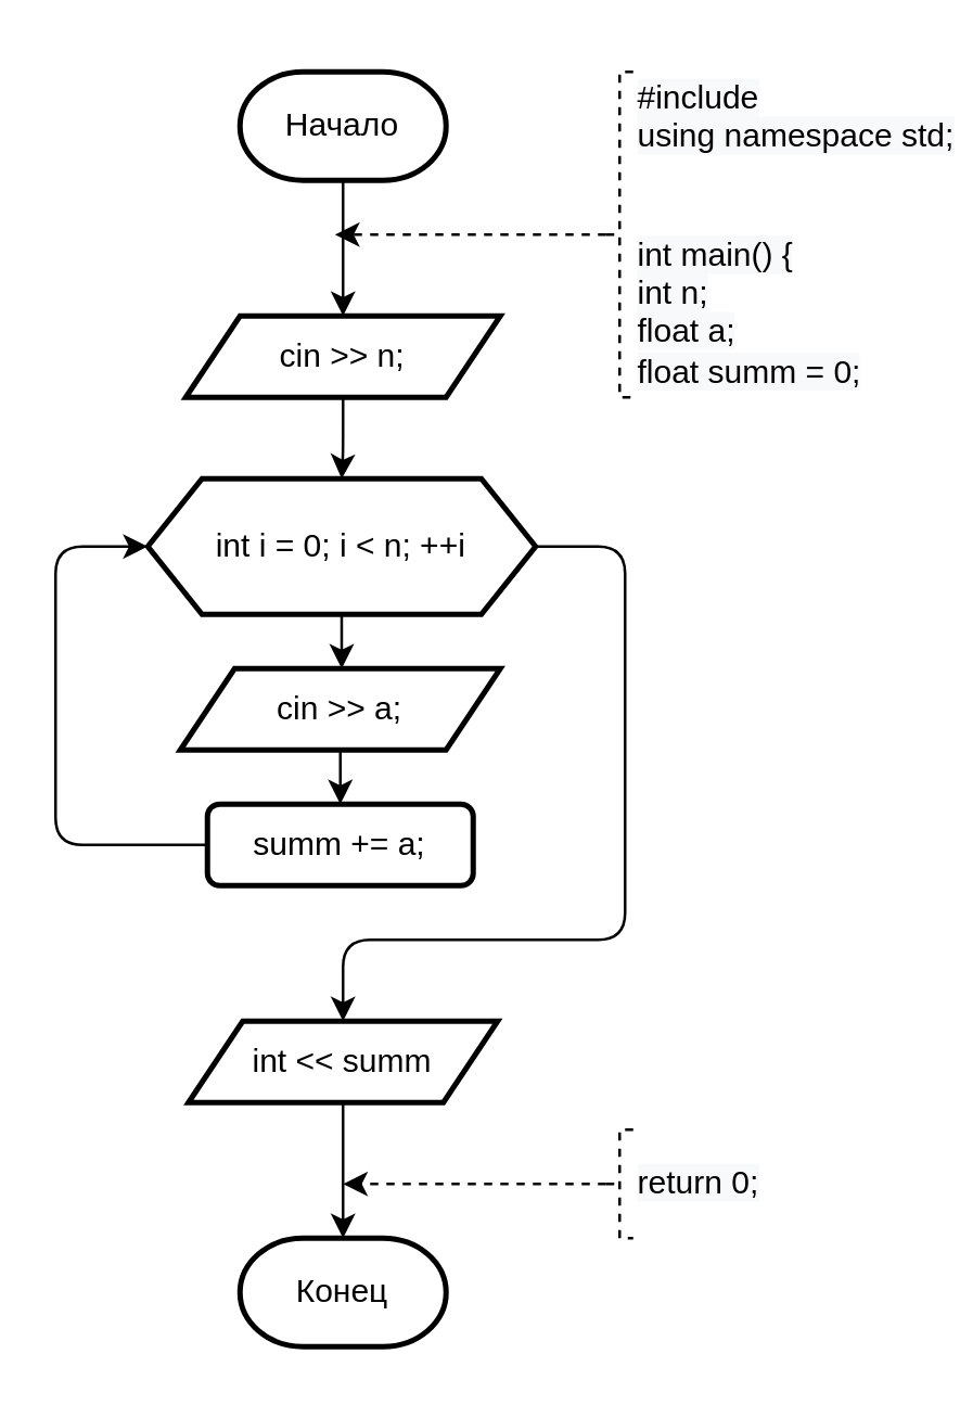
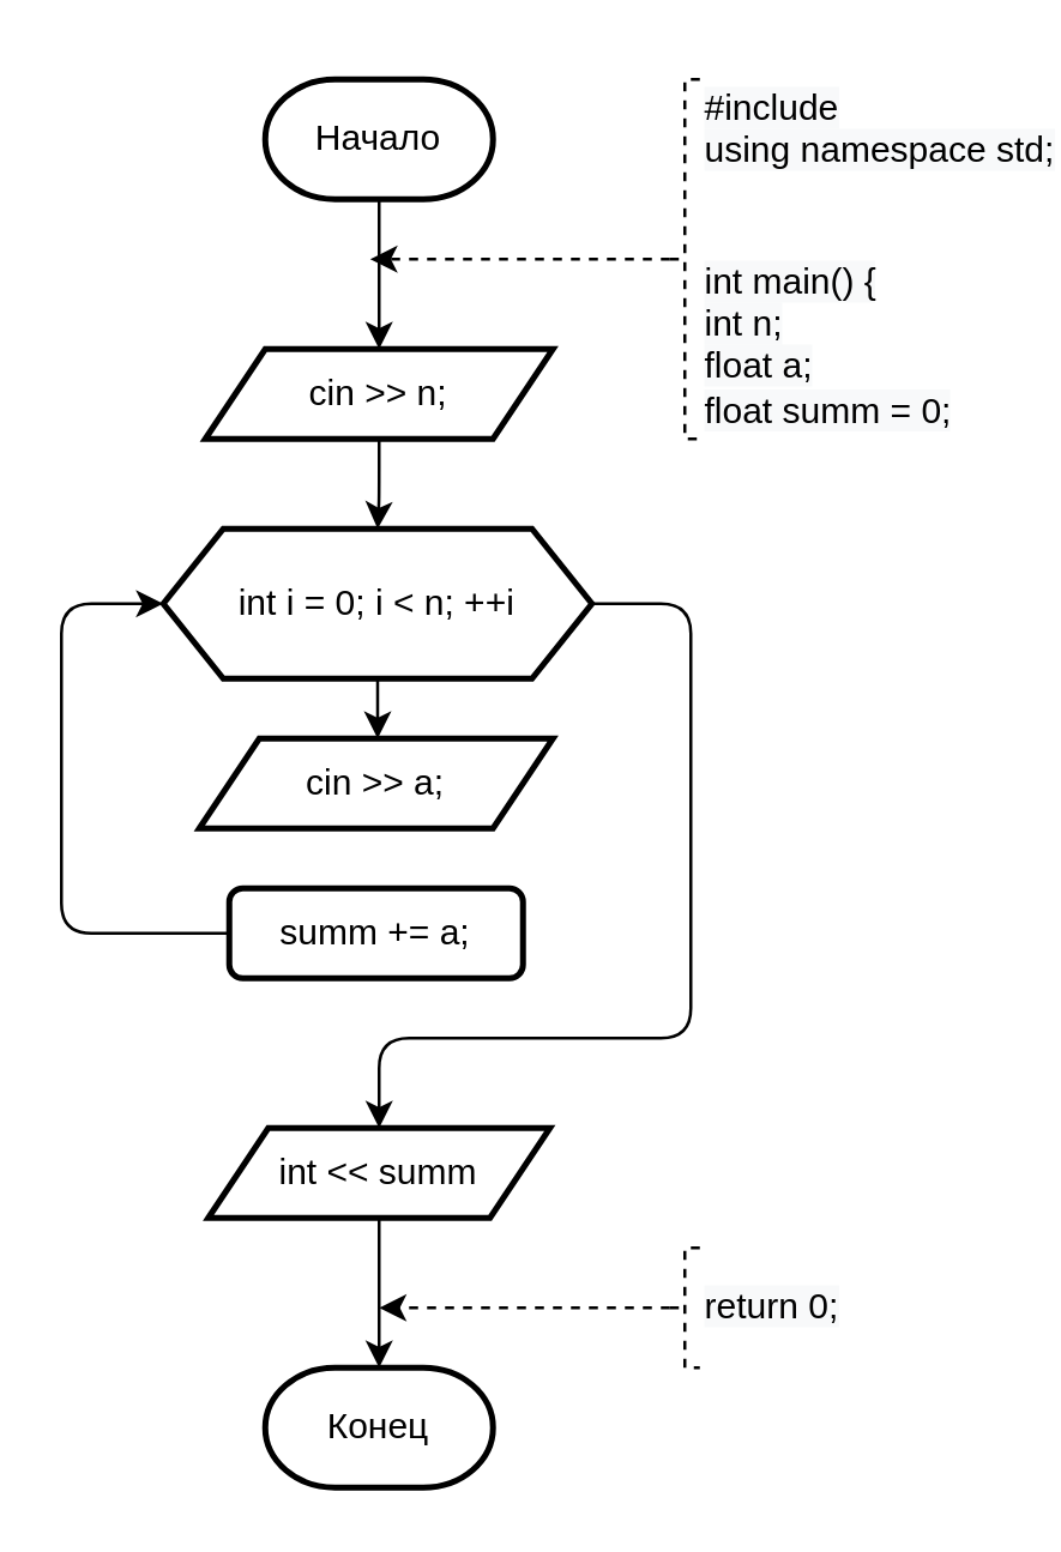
  <mxCell id="0" />
  <mxCell id="1" parent="0" />
  <mxCell id="2" value="" style="edgeStyle=orthogonalEdgeStyle;rounded=0;orthogonalLoop=1;jettySize=auto;html=1;" parent="1" source="3" target="5" edge="1"><mxGeometry relative="1" as="geometry" /></mxCell>
  <mxCell id="3" value="Начало" style="strokeWidth=2;html=1;shape=mxgraph.flowchart.terminator;whiteSpace=wrap;" parent="1" vertex="1"><mxGeometry x="88" y="20" width="76" height="40" as="geometry" /></mxCell>
  <mxCell id="4" style="edgeStyle=orthogonalEdgeStyle;curved=0;rounded=1;sketch=0;orthogonalLoop=1;jettySize=auto;html=1;entryX=0.5;entryY=0;entryDx=0;entryDy=0;strokeWidth=1;" edge="1" parent="1" source="5" target="8"><mxGeometry relative="1" as="geometry" /></mxCell>
  <mxCell id="5" value="cin &amp;gt;&amp;gt; n;" style="shape=parallelogram;perimeter=parallelogramPerimeter;whiteSpace=wrap;html=1;fixedSize=1;strokeWidth=2;" parent="1" vertex="1"><mxGeometry x="68" y="110" width="116" height="30" as="geometry" /></mxCell>
  <mxCell id="6" style="edgeStyle=orthogonalEdgeStyle;curved=0;rounded=1;sketch=0;orthogonalLoop=1;jettySize=auto;html=1;entryX=0.5;entryY=0;entryDx=0;entryDy=0;strokeWidth=1;" edge="1" parent="1" source="8" target="10"><mxGeometry relative="1" as="geometry" /></mxCell>
  <mxCell id="7" style="edgeStyle=orthogonalEdgeStyle;curved=0;rounded=1;sketch=0;orthogonalLoop=1;jettySize=auto;html=1;entryX=0.5;entryY=0;entryDx=0;entryDy=0;strokeWidth=1;" edge="1" parent="1" source="8" target="14"><mxGeometry relative="1" as="geometry"><mxPoint x="124" y="360" as="targetPoint" /><Array as="points"><mxPoint x="230" y="195" /><mxPoint x="230" y="340" /><mxPoint x="126" y="340" /></Array></mxGeometry></mxCell>
  <mxCell id="8" value="int i = 0; i &amp;lt; n; ++i" style="shape=hexagon;perimeter=hexagonPerimeter2;whiteSpace=wrap;html=1;fixedSize=1;strokeWidth=2;" parent="1" vertex="1"><mxGeometry x="54" y="170" width="143" height="50" as="geometry" /></mxCell>
- <mxCell id="9" style="edgeStyle=orthogonalEdgeStyle;curved=0;rounded=1;sketch=0;orthogonalLoop=1;jettySize=auto;html=1;entryX=0.5;entryY=0;entryDx=0;entryDy=0;strokeWidth=1;" edge="1" parent="1" source="10" target="12"><mxGeometry relative="1" as="geometry" /></mxCell>
  <mxCell id="10" value="cin &amp;gt;&amp;gt; a;" style="shape=parallelogram;perimeter=parallelogramPerimeter;whiteSpace=wrap;html=1;fixedSize=1;strokeWidth=2;" parent="1" vertex="1"><mxGeometry x="66" y="240" width="118" height="30" as="geometry" /></mxCell>
  <mxCell id="11" style="edgeStyle=orthogonalEdgeStyle;curved=0;rounded=1;sketch=0;orthogonalLoop=1;jettySize=auto;html=1;entryX=0;entryY=0.5;entryDx=0;entryDy=0;strokeWidth=1;" edge="1" parent="1" source="12" target="8"><mxGeometry relative="1" as="geometry"><Array as="points"><mxPoint x="20" y="305" /><mxPoint x="20" y="195" /></Array></mxGeometry></mxCell>
  <mxCell id="12" value="&lt;div&gt;summ += a;&lt;/div&gt;" style="whiteSpace=wrap;html=1;strokeWidth=2;rounded=1;" parent="1" vertex="1"><mxGeometry x="76" y="290" width="98" height="30" as="geometry" /></mxCell>
  <mxCell id="13" style="edgeStyle=orthogonalEdgeStyle;curved=0;rounded=1;sketch=0;orthogonalLoop=1;jettySize=auto;html=1;entryX=0.5;entryY=0;entryDx=0;entryDy=0;entryPerimeter=0;strokeWidth=1;" edge="1" parent="1" source="14" target="19"><mxGeometry relative="1" as="geometry" /></mxCell>
  <mxCell id="14" value="int &amp;lt;&amp;lt; summ" style="shape=parallelogram;perimeter=parallelogramPerimeter;whiteSpace=wrap;html=1;fixedSize=1;strokeWidth=2;" parent="1" vertex="1"><mxGeometry x="69" y="370" width="114" height="30" as="geometry" /></mxCell>
  <mxCell id="15" style="edgeStyle=orthogonalEdgeStyle;rounded=0;orthogonalLoop=1;jettySize=auto;html=1;exitX=0;exitY=0.5;exitDx=0;exitDy=0;exitPerimeter=0;dashed=1;strokeWidth=1;" parent="1" source="16" edge="1"><mxGeometry relative="1" as="geometry"><mxPoint x="126" y="430" as="targetPoint" /></mxGeometry></mxCell>
  <mxCell id="16" value="&#10;&#10;&lt;span style=&quot;color: rgb(0, 0, 0); font-family: helvetica; font-size: 12px; font-style: normal; font-weight: 400; letter-spacing: normal; text-align: left; text-indent: 0px; text-transform: none; word-spacing: 0px; background-color: rgb(248, 249, 250); display: inline; float: none;&quot;&gt;return 0;&lt;/span&gt;&#10;&#10;" style="strokeWidth=1;html=1;shape=mxgraph.flowchart.annotation_2;align=left;labelPosition=right;pointerEvents=1;dashed=1;" parent="1" vertex="1"><mxGeometry x="223" y="410" width="10" height="40" as="geometry" /></mxCell>
  <mxCell id="17" style="edgeStyle=orthogonalEdgeStyle;curved=0;rounded=1;sketch=0;orthogonalLoop=1;jettySize=auto;html=1;strokeWidth=1;dashed=1;" edge="1" parent="1" source="18"><mxGeometry relative="1" as="geometry"><mxPoint x="123" y="80" as="targetPoint" /></mxGeometry></mxCell>
  <mxCell id="18" value="&#10;&#10;&lt;span style=&quot;color: rgb(0, 0, 0); font-family: helvetica; font-size: 12px; font-style: normal; font-weight: 400; letter-spacing: normal; text-align: left; text-indent: 0px; text-transform: none; word-spacing: 0px; background-color: rgb(248, 249, 250); display: inline; float: none;&quot;&gt;#include&lt;/span&gt;&lt;br style=&quot;color: rgb(0, 0, 0); font-family: helvetica; font-size: 12px; font-style: normal; font-weight: 400; letter-spacing: normal; text-align: left; text-indent: 0px; text-transform: none; word-spacing: 0px; background-color: rgb(248, 249, 250);&quot;&gt;&lt;span style=&quot;color: rgb(0, 0, 0); font-family: helvetica; font-size: 12px; font-style: normal; font-weight: 400; letter-spacing: normal; text-align: left; text-indent: 0px; text-transform: none; word-spacing: 0px; background-color: rgb(248, 249, 250); display: inline; float: none;&quot;&gt;using namespace std;&lt;/span&gt;&lt;br style=&quot;color: rgb(0, 0, 0); font-family: helvetica; font-size: 12px; font-style: normal; font-weight: 400; letter-spacing: normal; text-align: left; text-indent: 0px; text-transform: none; word-spacing: 0px; background-color: rgb(248, 249, 250);&quot;&gt;&lt;br style=&quot;color: rgb(0, 0, 0); font-family: helvetica; font-size: 12px; font-style: normal; font-weight: 400; letter-spacing: normal; text-align: left; text-indent: 0px; text-transform: none; word-spacing: 0px; background-color: rgb(248, 249, 250);&quot;&gt;&lt;br style=&quot;color: rgb(0, 0, 0); font-family: helvetica; font-size: 12px; font-style: normal; font-weight: 400; letter-spacing: normal; text-align: left; text-indent: 0px; text-transform: none; word-spacing: 0px; background-color: rgb(248, 249, 250);&quot;&gt;&lt;span style=&quot;color: rgb(0, 0, 0); font-family: helvetica; font-size: 12px; font-style: normal; font-weight: 400; letter-spacing: normal; text-align: left; text-indent: 0px; text-transform: none; word-spacing: 0px; background-color: rgb(248, 249, 250); display: inline; float: none;&quot;&gt;int main() {&lt;/span&gt;&lt;br style=&quot;color: rgb(0, 0, 0); font-family: helvetica; font-size: 12px; font-style: normal; font-weight: 400; letter-spacing: normal; text-align: left; text-indent: 0px; text-transform: none; word-spacing: 0px; background-color: rgb(248, 249, 250);&quot;&gt;&lt;span style=&quot;color: rgb(0, 0, 0); font-family: helvetica; font-size: 12px; font-style: normal; font-weight: 400; letter-spacing: normal; text-align: left; text-indent: 0px; text-transform: none; word-spacing: 0px; background-color: rgb(248, 249, 250); display: inline; float: none;&quot;&gt;int n;&lt;/span&gt;&lt;br style=&quot;color: rgb(0, 0, 0); font-family: helvetica; font-size: 12px; font-style: normal; font-weight: 400; letter-spacing: normal; text-align: left; text-indent: 0px; text-transform: none; word-spacing: 0px; background-color: rgb(248, 249, 250);&quot;&gt;&lt;span style=&quot;color: rgb(0, 0, 0); font-family: helvetica; font-size: 12px; font-style: normal; font-weight: 400; letter-spacing: normal; text-align: left; text-indent: 0px; text-transform: none; word-spacing: 0px; background-color: rgb(248, 249, 250); display: inline; float: none;&quot;&gt;float a;&lt;/span&gt;&lt;br style=&quot;color: rgb(0, 0, 0); font-family: helvetica; font-size: 12px; font-style: normal; font-weight: 400; letter-spacing: normal; text-align: left; text-indent: 0px; text-transform: none; word-spacing: 0px; background-color: rgb(248, 249, 250);&quot;&gt;&lt;span style=&quot;color: rgb(0, 0, 0); font-family: helvetica; font-size: 12px; font-style: normal; font-weight: 400; letter-spacing: normal; text-align: left; text-indent: 0px; text-transform: none; word-spacing: 0px; background-color: rgb(248, 249, 250); display: inline; float: none;&quot;&gt;float summ = 0;&lt;/span&gt;&#10;&#10;" style="strokeWidth=1;html=1;shape=mxgraph.flowchart.annotation_2;align=left;labelPosition=right;pointerEvents=1;rounded=0;sketch=0;dashed=1;" vertex="1" parent="1"><mxGeometry x="223" y="20" width="10" height="120" as="geometry" /></mxCell>
  <mxCell id="19" value="Конец" style="strokeWidth=2;html=1;shape=mxgraph.flowchart.terminator;whiteSpace=wrap;rounded=0;sketch=0;align=center;" vertex="1" parent="1"><mxGeometry x="88" y="450" width="76" height="40" as="geometry" /></mxCell>
